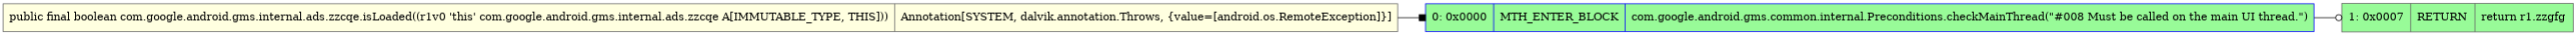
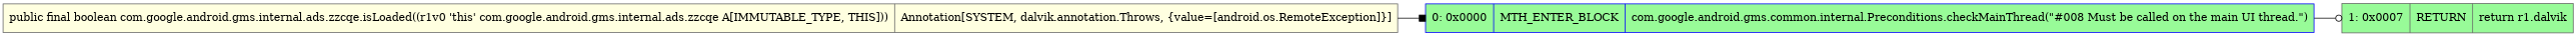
  digraph {
    rankdir=LR
    node [shape=record style=filled fillcolor=palegreen color=gray40]
    n1 [label="{0\:\ 0x0000|MTH_ENTER_BLOCK\l|com.google.android.gms.common.internal.Preconditions.checkMainThread(\"#008 Must be called on the main UI thread.\")\l}" color=blue]
-   n2 [label="{1\:\ 0x0007|RETURN\l|return r1.zzgfg\l}"]
+   n2 [label="{1\:\ 0x0007|RETURN\l|return r1.dalvik\l}"]
    n3 [label="{public final boolean com.google.android.gms.internal.ads.zzcqe.isLoaded((r1v0 'this' com.google.android.gms.internal.ads.zzcqe A[IMMUTABLE_TYPE, THIS]))  | Annotation[SYSTEM, dalvik.annotation.Throws, \{value=[android.os.RemoteException]\}]\l}" fillcolor=lightyellow]
    n1 -> n2 [arrowhead=odot]
    n3 -> n1 [arrowhead=box]
  }
